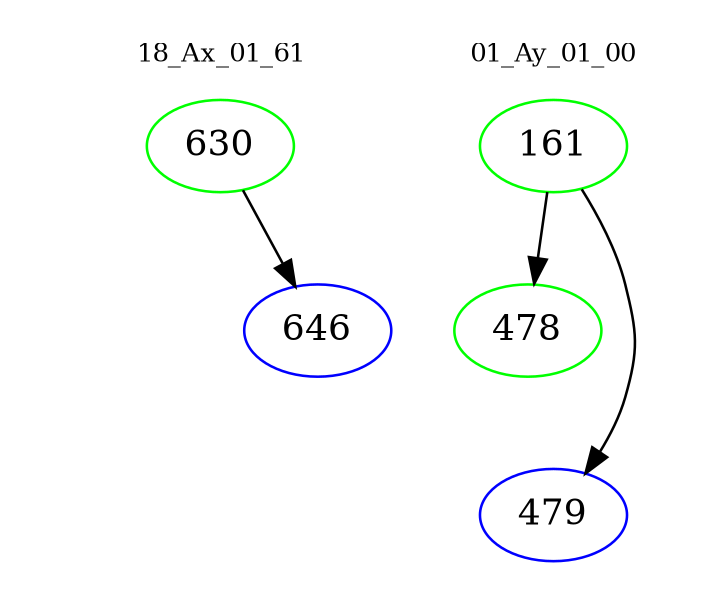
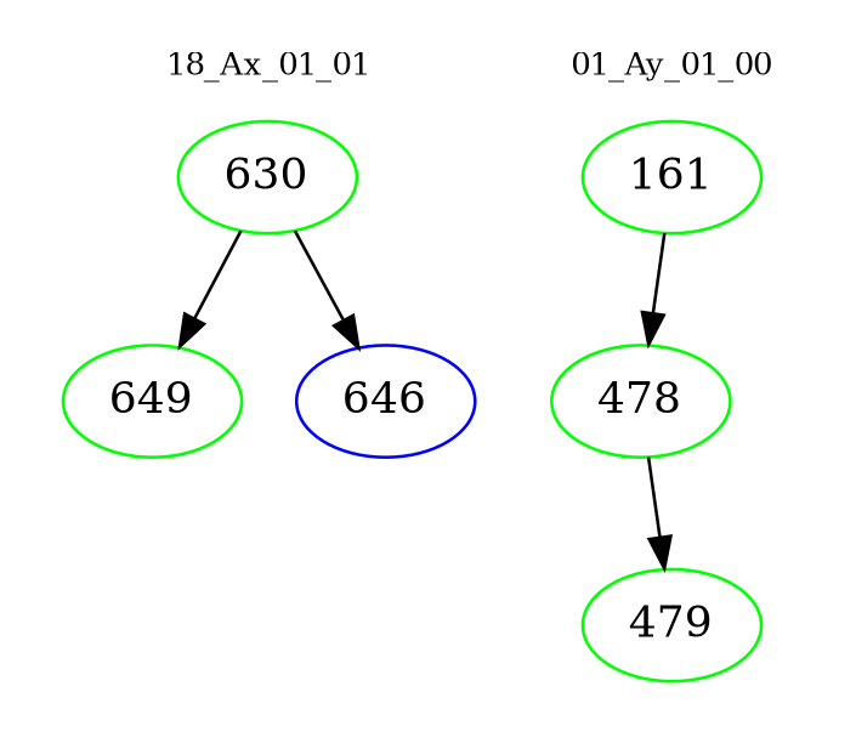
  digraph {
    node [color=green]
    edge [color=black]
    n1 [label=630]
+   n2 [label=649]
    n3 [color=blue label=646]
    n4 [label=161]
    n5 [label=478]
-   n6 [color=blue label=479]
+   n6 [label=479]
    subgraph cluster_1 {
      color=white
      fontsize=10
-     label="18_Ax_01_61"
+     label="18_Ax_01_01"
      n1
+     n2
      n3
    }
    subgraph cluster_2 {
      color=white
      fontsize=10
      label="01_Ay_01_00"
      n4
      n5
      n6
    }
+   n1 -> n2
    n1 -> n3
    n4 -> n5
-   n4 -> n6
+   n5 -> n6
  }
